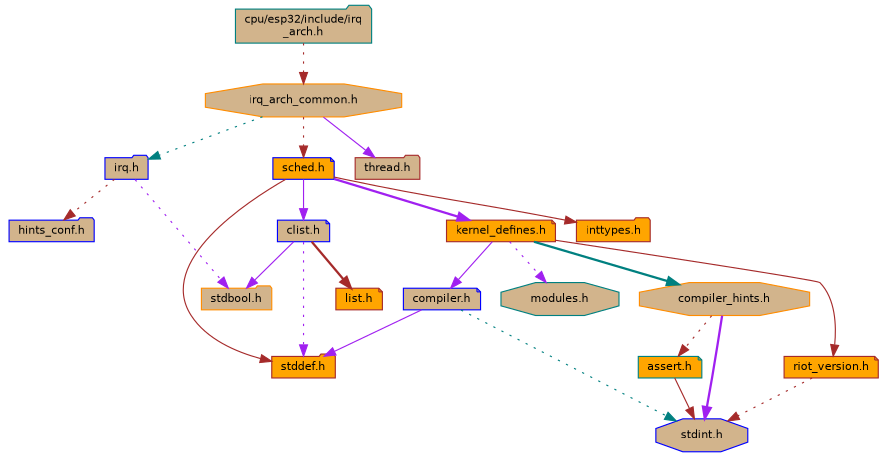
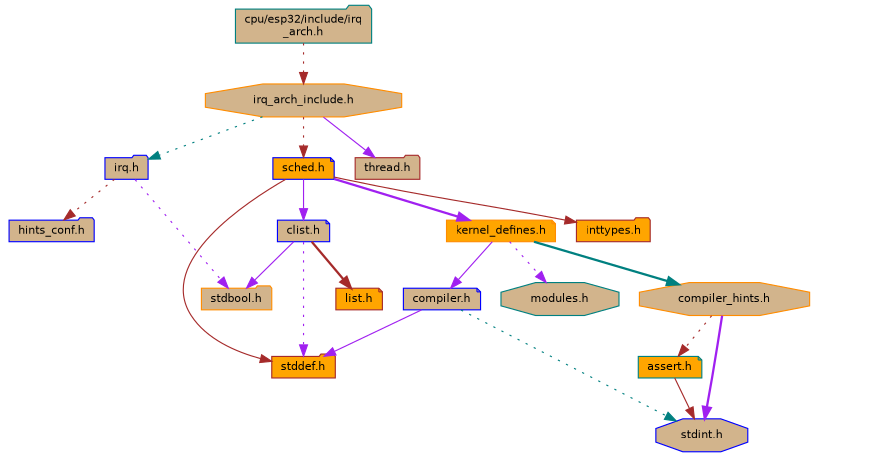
  digraph {
    node [color=blue fillcolor=tan fontname=Helvetica fontsize=10 shape=folder style=filled]
    edge [color=brown fontname=Helvetica fontsize=10 labelfontname=Helvetica labelfontsize=10 style=dotted]
    n1 [color=teal fontcolor=black height=0.2 label="cpu/esp32/include/irq\l_arch.h" width=0.4]
-   n2 [color=darkorange height=0.2 label="irq_arch_common.h" shape=octagon width=0.4]
+   n2 [color=darkorange height=0.2 label="irq_arch_include.h" shape=octagon width=0.4]
    n3 [height=0.2 label="irq.h" width=0.4]
    n4 [fillcolor=orange height=0.2 label="sched.h" shape=note width=0.4]
    n5 [color=brown height=0.2 label="thread.h" width=0.4]
    n6 [color=darkorange height=0.2 label="stdbool.h" width=0.4]
    n7 [height=0.2 label="hints_conf.h" width=0.4]
    n8 [color=brown fillcolor=orange height=0.2 label="stddef.h" width=0.4]
    n9 [color=brown fillcolor=orange height=0.2 label="inttypes.h" width=0.4]
-   n10 [color=brown fillcolor=orange height=0.2 label="kernel_defines.h" shape=note width=0.4]
+   n10 [color=darkorange fillcolor=orange height=0.2 label="kernel_defines.h" shape=note width=0.4]
    n11 [height=0.2 label="clist.h" shape=note width=0.4]
    n12 [color=teal height=0.2 label="modules.h" shape=octagon width=0.4]
-   n13 [color=brown fillcolor=orange height=0.2 label="riot_version.h" shape=note width=0.4]
    n14 [color=darkorange height=0.2 label="compiler_hints.h" shape=octagon width=0.4]
    n15 [height=0.2 label="compiler.h" shape=note width=0.4]
    n16 [color=brown fillcolor=orange height=0.2 label="list.h" shape=note width=0.4]
    n17 [height=0.2 label="stdint.h" shape=octagon width=0.4]
    n18 [color=teal fillcolor=orange height=0.2 label="assert.h" shape=note width=0.4]
    n1 -> n2
    n2 -> n3 [color=teal]
    n2 -> n4
    n2 -> n5 [color=purple style=solid]
    n3 -> n6 [color=purple]
    n3 -> n7
    n4 -> n8 [style=solid]
    n4 -> n9 [style=solid]
    n4 -> n10 [color=purple style=bold]
    n4 -> n11 [color=purple style=solid]
    n10 -> n12 [color=purple]
-   n10 -> n13 [style=solid]
    n10 -> n14 [color=teal style=bold]
    n10 -> n15 [color=purple style=solid]
    n11 -> n6 [color=purple style=solid]
    n11 -> n8 [color=purple]
    n11 -> n16 [style=bold]
-   n13 -> n17
    n14 -> n17 [color=purple style=bold]
    n14 -> n18
    n15 -> n8 [color=purple style=solid]
    n15 -> n17 [color=teal]
    n18 -> n17 [style=solid]
  }
